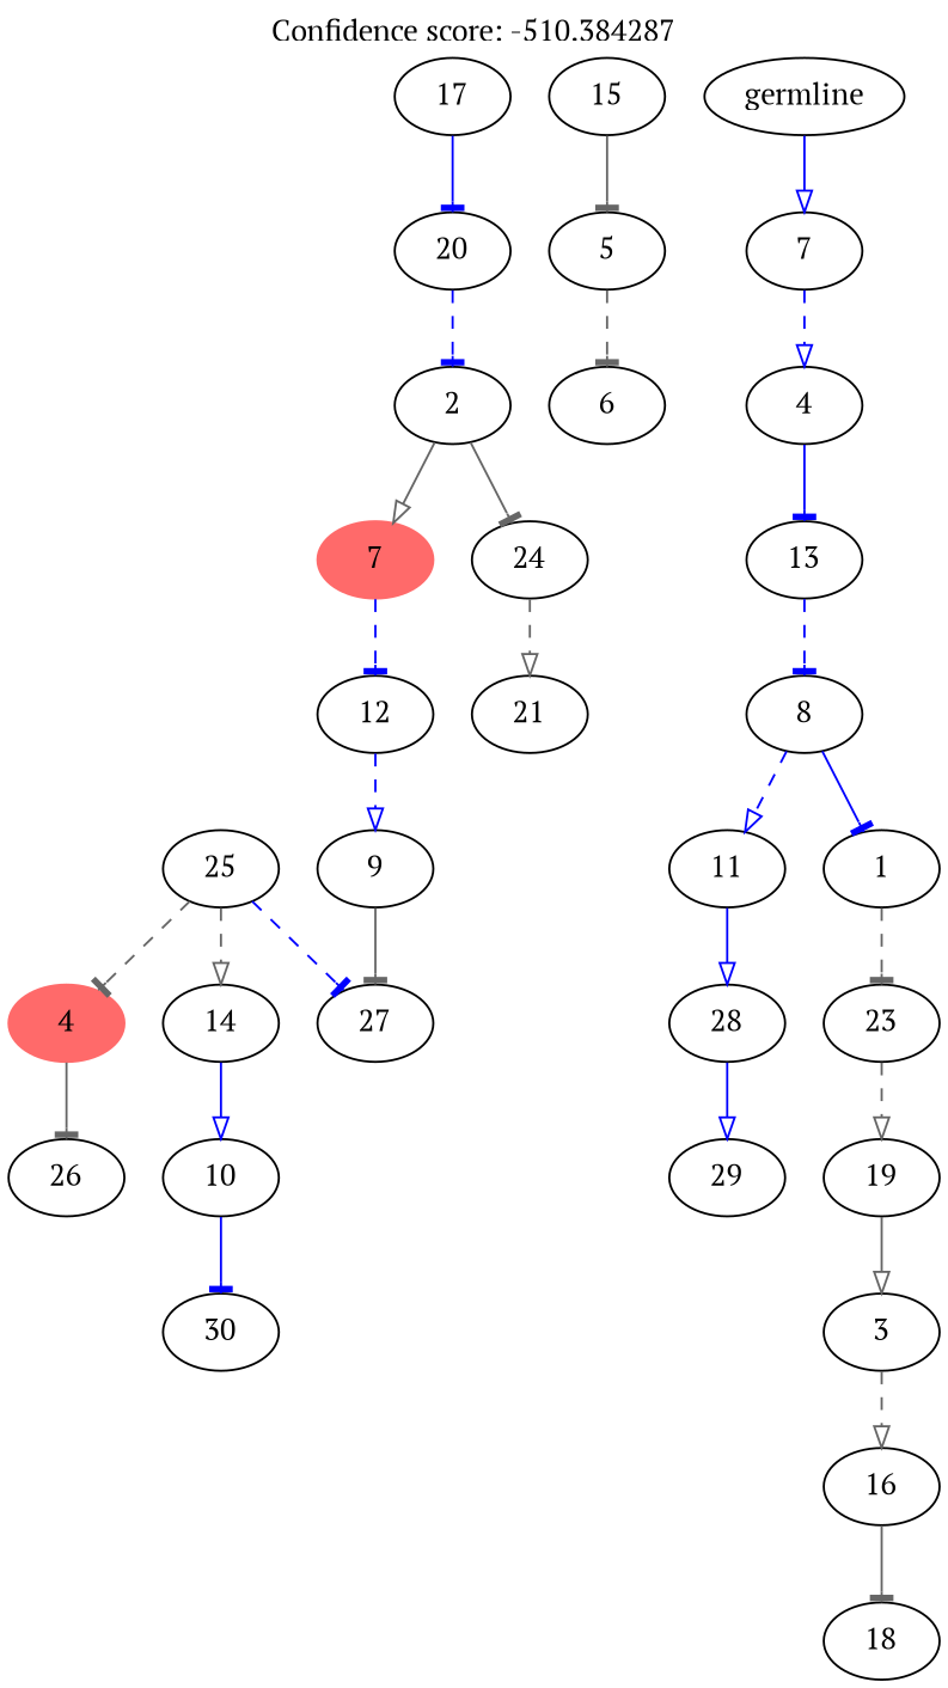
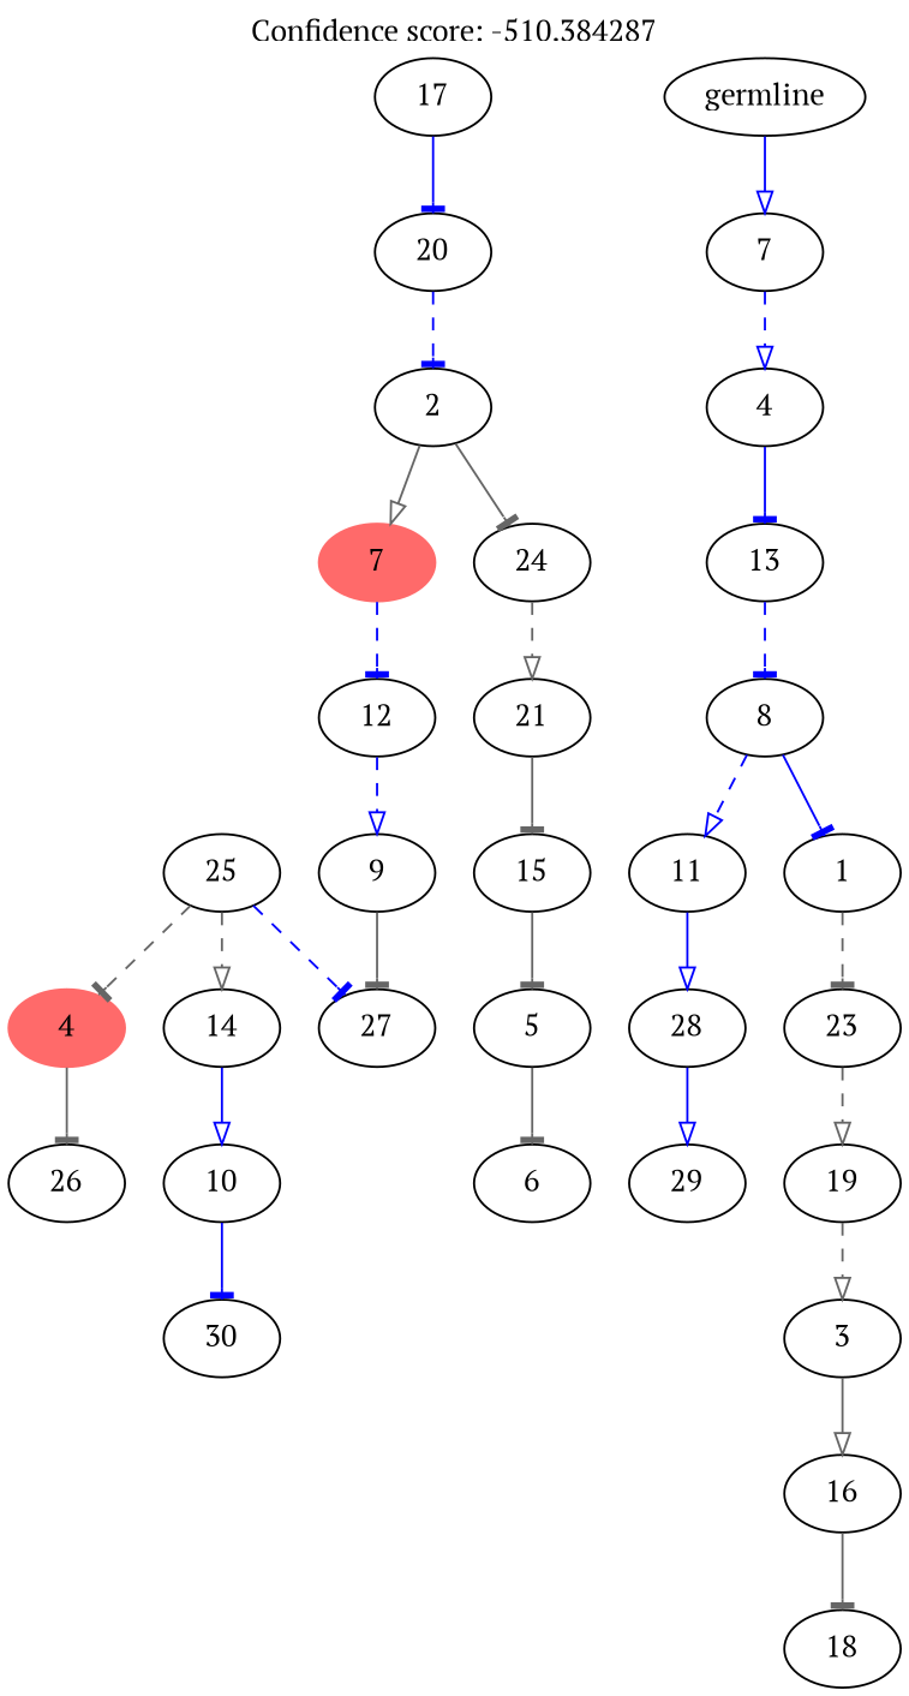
  digraph {
    fontname="PT Serif"
    label="Confidence score: -510.384287"
    labelloc=t
    node [fontname="PT Serif"]
    edge [arrowhead=tee color=gray40 fontname="PT Serif" style=solid]
    n1 [color=indianred1 label=4 style=filled]
    n2 [label=26]
    n3 [label=10]
    n4 [label=30]
    n5 [label=14]
    n6 [label=25]
    n7 [label=27]
    n8 [label=9]
    n9 [label=12]
    n10 [color=indianred1 label=7 style=filled]
    n11 [label=5]
    n12 [label=6]
    n13 [label=15]
    n14 [label=21]
    n15 [label=24]
    n16 [label=2]
    n17 [label=20]
    n18 [label=17]
    n19 [label=29]
    n20 [label=28]
    n21 [label=11]
    n22 [label=16]
    n23 [label=18]
    n24 [label=3]
    n25 [label=19]
    n26 [label=23]
    n27 [label=1]
    n28 [label=8]
    n29 [label=13]
    n30 [label=4]
    n31 [label=7]
    n32 [label=germline]
    n1 -> n2
    n3 -> n4 [color=blue]
    n5 -> n3 [arrowhead=onormal color=blue]
    n6 -> n1 [style=dashed]
    n6 -> n5 [arrowhead=onormal style=dashed]
    n6 -> n7 [color=blue style=dashed]
    n8 -> n7
    n9 -> n8 [arrowhead=onormal color=blue style=dashed]
    n10 -> n9 [color=blue style=dashed]
-   n11 -> n12 [style=dashed]
+   n11 -> n12
    n13 -> n11
+   n14 -> n13
    n15 -> n14 [arrowhead=onormal style=dashed]
    n16 -> n10 [arrowhead=onormal]
    n16 -> n15
    n17 -> n16 [color=blue style=dashed]
    n18 -> n17 [color=blue]
    n20 -> n19 [arrowhead=onormal color=blue]
    n21 -> n20 [arrowhead=onormal color=blue]
    n22 -> n23
-   n24 -> n22 [arrowhead=onormal style=dashed]
-   n25 -> n24 [arrowhead=onormal]
+   n24 -> n22 [arrowhead=onormal]
+   n25 -> n24 [arrowhead=onormal style=dashed]
    n26 -> n25 [arrowhead=onormal style=dashed]
    n27 -> n26 [style=dashed]
    n28 -> n21 [arrowhead=onormal color=blue style=dashed]
    n28 -> n27 [color=blue]
    n29 -> n28 [color=blue style=dashed]
    n30 -> n29 [color=blue]
    n31 -> n30 [arrowhead=onormal color=blue style=dashed]
    n32 -> n31 [arrowhead=onormal color=blue]
  }
